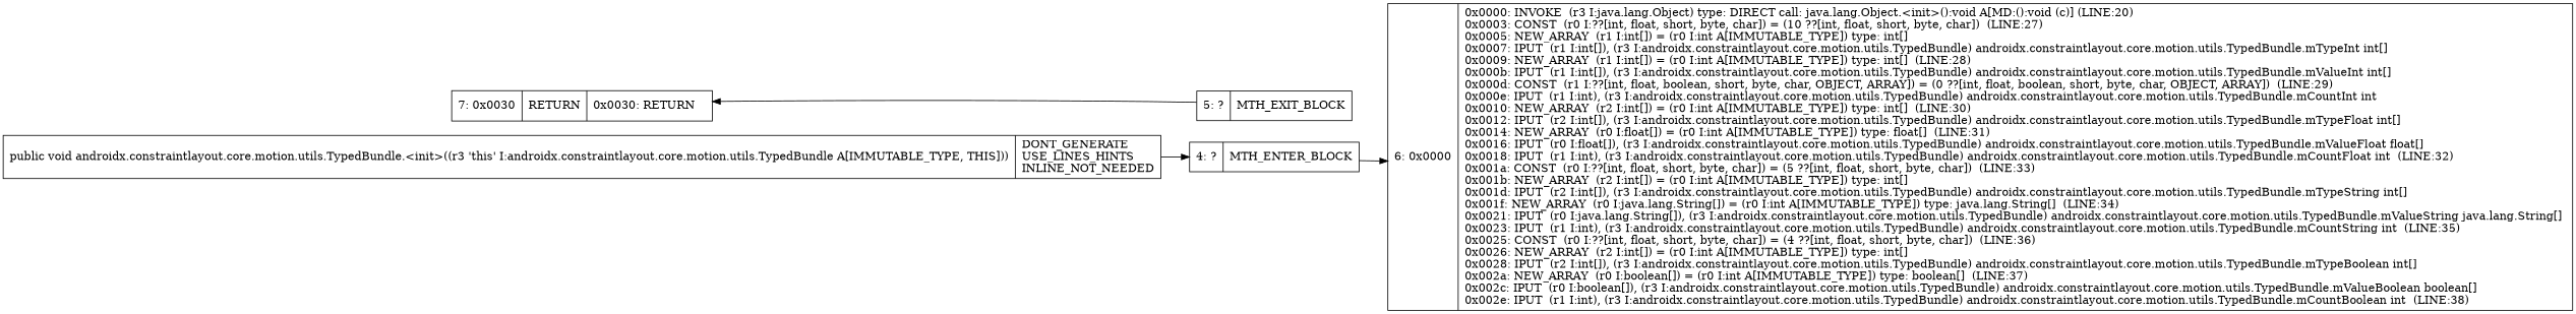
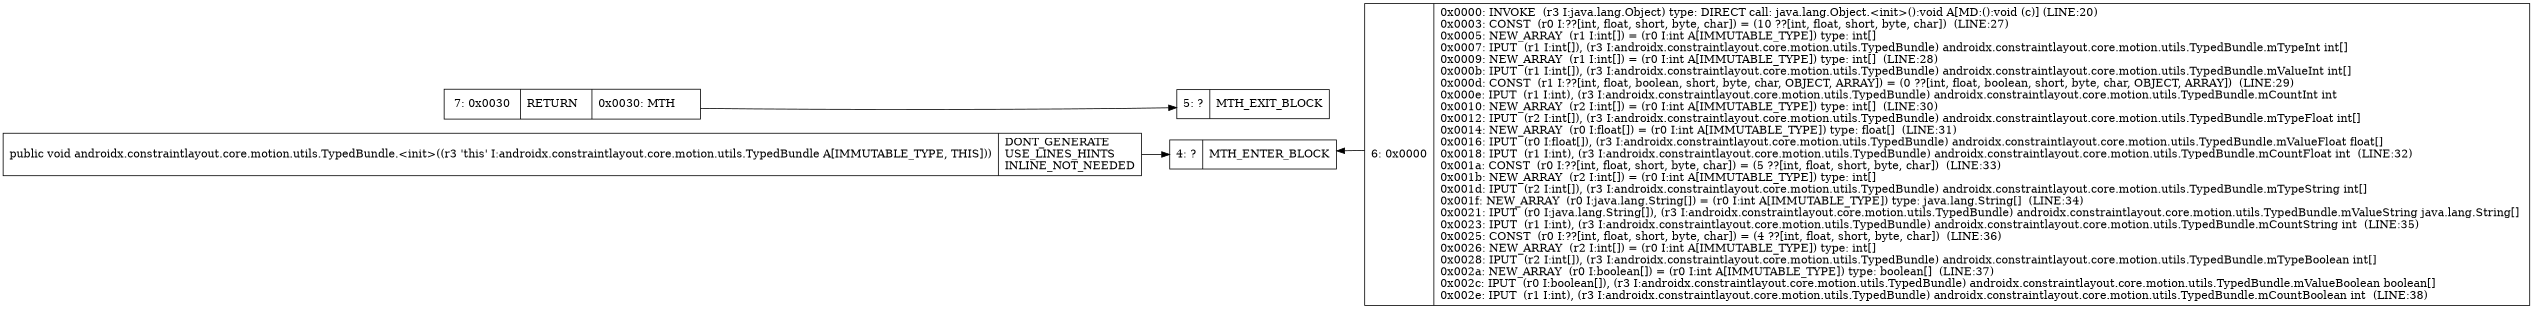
  digraph {
    rankdir=LR
    node [shape=record]
    n1 [label="{4\:\ ?|MTH_ENTER_BLOCK\l}"]
    n2 [label="{6\:\ 0x0000|0x0000: INVOKE  (r3 I:java.lang.Object) type: DIRECT call: java.lang.Object.\<init\>():void A[MD:():void (c)] (LINE:20)\l0x0003: CONST  (r0 I:??[int, float, short, byte, char]) = (10 ??[int, float, short, byte, char])  (LINE:27)\l0x0005: NEW_ARRAY  (r1 I:int[]) = (r0 I:int A[IMMUTABLE_TYPE]) type: int[] \l0x0007: IPUT  (r1 I:int[]), (r3 I:androidx.constraintlayout.core.motion.utils.TypedBundle) androidx.constraintlayout.core.motion.utils.TypedBundle.mTypeInt int[] \l0x0009: NEW_ARRAY  (r1 I:int[]) = (r0 I:int A[IMMUTABLE_TYPE]) type: int[]  (LINE:28)\l0x000b: IPUT  (r1 I:int[]), (r3 I:androidx.constraintlayout.core.motion.utils.TypedBundle) androidx.constraintlayout.core.motion.utils.TypedBundle.mValueInt int[] \l0x000d: CONST  (r1 I:??[int, float, boolean, short, byte, char, OBJECT, ARRAY]) = (0 ??[int, float, boolean, short, byte, char, OBJECT, ARRAY])  (LINE:29)\l0x000e: IPUT  (r1 I:int), (r3 I:androidx.constraintlayout.core.motion.utils.TypedBundle) androidx.constraintlayout.core.motion.utils.TypedBundle.mCountInt int \l0x0010: NEW_ARRAY  (r2 I:int[]) = (r0 I:int A[IMMUTABLE_TYPE]) type: int[]  (LINE:30)\l0x0012: IPUT  (r2 I:int[]), (r3 I:androidx.constraintlayout.core.motion.utils.TypedBundle) androidx.constraintlayout.core.motion.utils.TypedBundle.mTypeFloat int[] \l0x0014: NEW_ARRAY  (r0 I:float[]) = (r0 I:int A[IMMUTABLE_TYPE]) type: float[]  (LINE:31)\l0x0016: IPUT  (r0 I:float[]), (r3 I:androidx.constraintlayout.core.motion.utils.TypedBundle) androidx.constraintlayout.core.motion.utils.TypedBundle.mValueFloat float[] \l0x0018: IPUT  (r1 I:int), (r3 I:androidx.constraintlayout.core.motion.utils.TypedBundle) androidx.constraintlayout.core.motion.utils.TypedBundle.mCountFloat int  (LINE:32)\l0x001a: CONST  (r0 I:??[int, float, short, byte, char]) = (5 ??[int, float, short, byte, char])  (LINE:33)\l0x001b: NEW_ARRAY  (r2 I:int[]) = (r0 I:int A[IMMUTABLE_TYPE]) type: int[] \l0x001d: IPUT  (r2 I:int[]), (r3 I:androidx.constraintlayout.core.motion.utils.TypedBundle) androidx.constraintlayout.core.motion.utils.TypedBundle.mTypeString int[] \l0x001f: NEW_ARRAY  (r0 I:java.lang.String[]) = (r0 I:int A[IMMUTABLE_TYPE]) type: java.lang.String[]  (LINE:34)\l0x0021: IPUT  (r0 I:java.lang.String[]), (r3 I:androidx.constraintlayout.core.motion.utils.TypedBundle) androidx.constraintlayout.core.motion.utils.TypedBundle.mValueString java.lang.String[] \l0x0023: IPUT  (r1 I:int), (r3 I:androidx.constraintlayout.core.motion.utils.TypedBundle) androidx.constraintlayout.core.motion.utils.TypedBundle.mCountString int  (LINE:35)\l0x0025: CONST  (r0 I:??[int, float, short, byte, char]) = (4 ??[int, float, short, byte, char])  (LINE:36)\l0x0026: NEW_ARRAY  (r2 I:int[]) = (r0 I:int A[IMMUTABLE_TYPE]) type: int[] \l0x0028: IPUT  (r2 I:int[]), (r3 I:androidx.constraintlayout.core.motion.utils.TypedBundle) androidx.constraintlayout.core.motion.utils.TypedBundle.mTypeBoolean int[] \l0x002a: NEW_ARRAY  (r0 I:boolean[]) = (r0 I:int A[IMMUTABLE_TYPE]) type: boolean[]  (LINE:37)\l0x002c: IPUT  (r0 I:boolean[]), (r3 I:androidx.constraintlayout.core.motion.utils.TypedBundle) androidx.constraintlayout.core.motion.utils.TypedBundle.mValueBoolean boolean[] \l0x002e: IPUT  (r1 I:int), (r3 I:androidx.constraintlayout.core.motion.utils.TypedBundle) androidx.constraintlayout.core.motion.utils.TypedBundle.mCountBoolean int  (LINE:38)\l}"]
-   n3 [label="{7\:\ 0x0030|RETURN\l|0x0030: RETURN   \l}"]
+   n3 [label="{7\:\ 0x0030|RETURN\l|0x0030: MTH   \l}"]
    n4 [label="{5\:\ ?|MTH_EXIT_BLOCK\l}"]
    n5 [label="{public void androidx.constraintlayout.core.motion.utils.TypedBundle.\<init\>((r3 'this' I:androidx.constraintlayout.core.motion.utils.TypedBundle A[IMMUTABLE_TYPE, THIS]))  | DONT_GENERATE\lUSE_LINES_HINTS\lINLINE_NOT_NEEDED\l}"]
-   n1 -> n2
-   n4 -> n3
+   n2 -> n1
+   n3 -> n4
    n5 -> n1
  }
